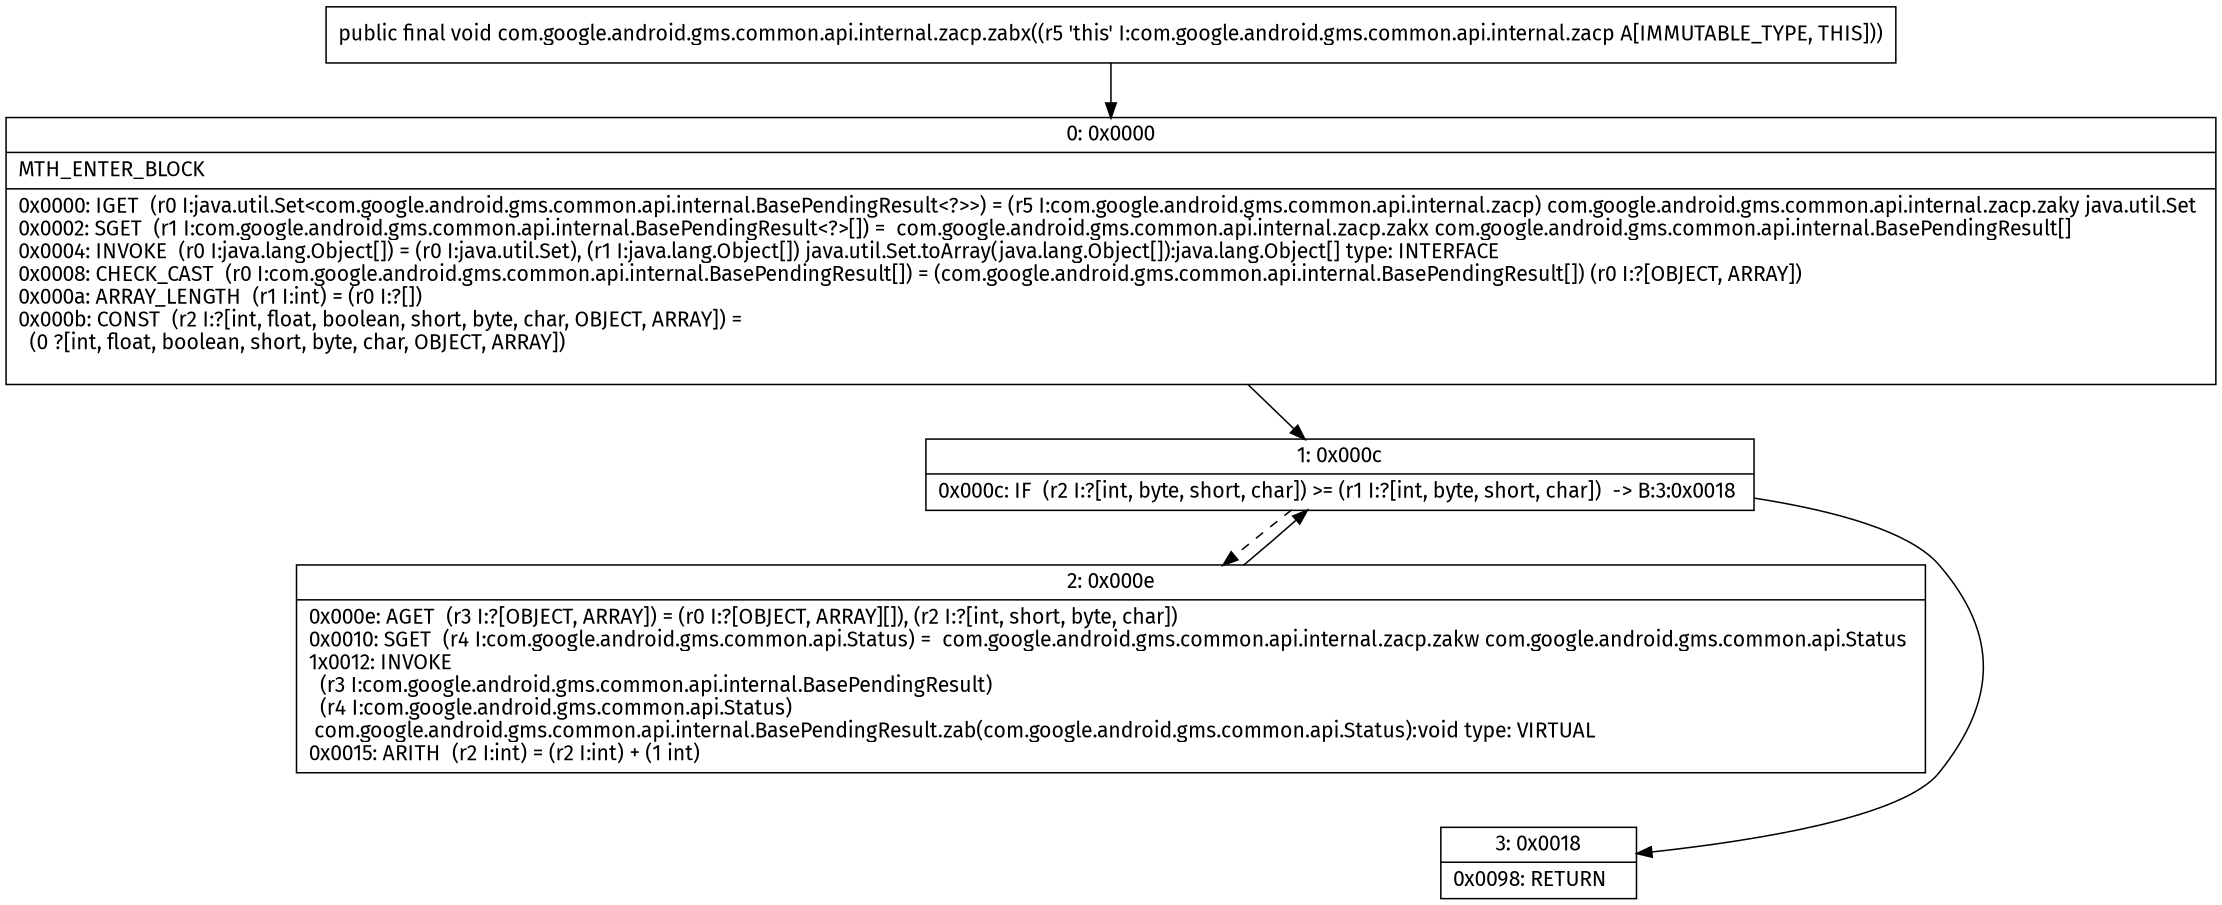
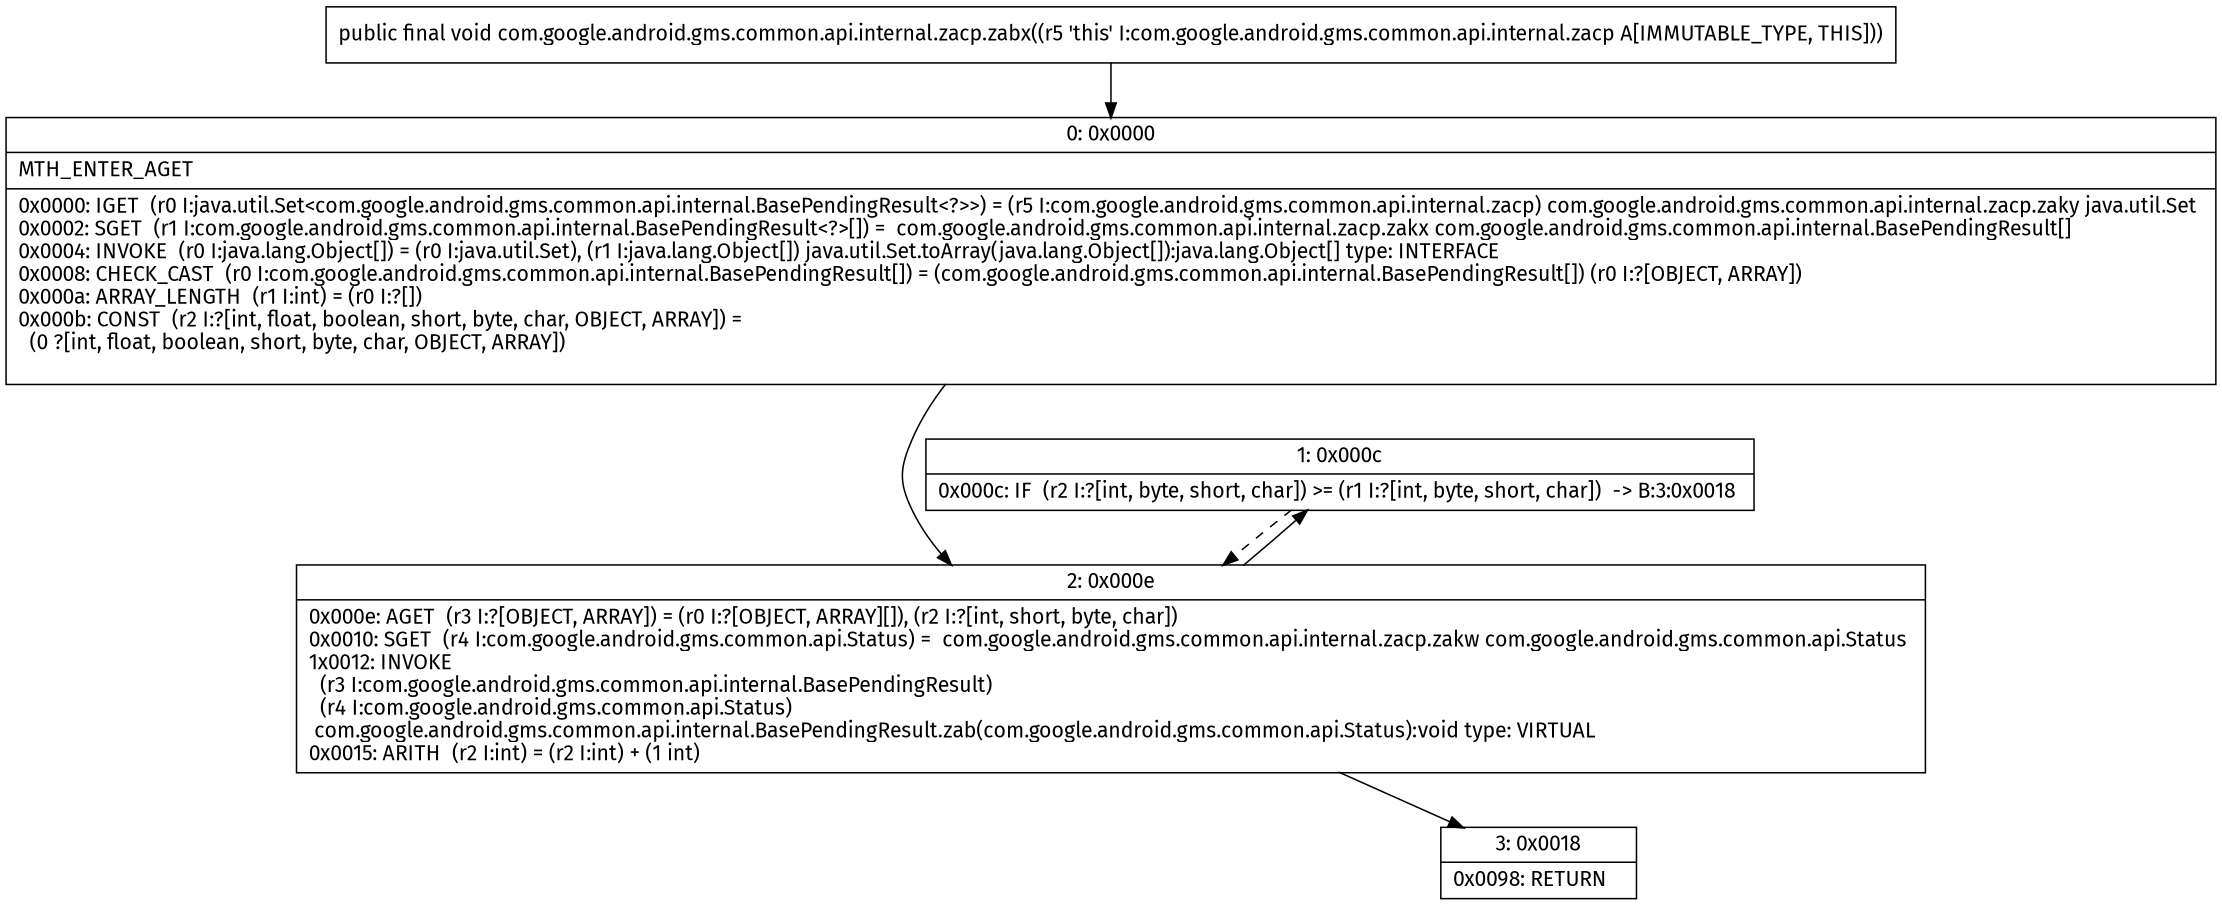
  digraph {
    fontname="Fira Sans"
    node [fontname="Fira Sans" shape=record]
    edge [fontname="Fira Sans"]
-   n1 [label="{0\:\ 0x0000|MTH_ENTER_BLOCK\l|0x0000: IGET  (r0 I:java.util.Set\<com.google.android.gms.common.api.internal.BasePendingResult\<?\>\>) = (r5 I:com.google.android.gms.common.api.internal.zacp) com.google.android.gms.common.api.internal.zacp.zaky java.util.Set \l0x0002: SGET  (r1 I:com.google.android.gms.common.api.internal.BasePendingResult\<?\>[]) =  com.google.android.gms.common.api.internal.zacp.zakx com.google.android.gms.common.api.internal.BasePendingResult[] \l0x0004: INVOKE  (r0 I:java.lang.Object[]) = (r0 I:java.util.Set), (r1 I:java.lang.Object[]) java.util.Set.toArray(java.lang.Object[]):java.lang.Object[] type: INTERFACE \l0x0008: CHECK_CAST  (r0 I:com.google.android.gms.common.api.internal.BasePendingResult[]) = (com.google.android.gms.common.api.internal.BasePendingResult[]) (r0 I:?[OBJECT, ARRAY]) \l0x000a: ARRAY_LENGTH  (r1 I:int) = (r0 I:?[]) \l0x000b: CONST  (r2 I:?[int, float, boolean, short, byte, char, OBJECT, ARRAY]) = \l  (0 ?[int, float, boolean, short, byte, char, OBJECT, ARRAY])\l \l}"]
+   n1 [label="{0\:\ 0x0000|MTH_ENTER_AGET\l|0x0000: IGET  (r0 I:java.util.Set\<com.google.android.gms.common.api.internal.BasePendingResult\<?\>\>) = (r5 I:com.google.android.gms.common.api.internal.zacp) com.google.android.gms.common.api.internal.zacp.zaky java.util.Set \l0x0002: SGET  (r1 I:com.google.android.gms.common.api.internal.BasePendingResult\<?\>[]) =  com.google.android.gms.common.api.internal.zacp.zakx com.google.android.gms.common.api.internal.BasePendingResult[] \l0x0004: INVOKE  (r0 I:java.lang.Object[]) = (r0 I:java.util.Set), (r1 I:java.lang.Object[]) java.util.Set.toArray(java.lang.Object[]):java.lang.Object[] type: INTERFACE \l0x0008: CHECK_CAST  (r0 I:com.google.android.gms.common.api.internal.BasePendingResult[]) = (com.google.android.gms.common.api.internal.BasePendingResult[]) (r0 I:?[OBJECT, ARRAY]) \l0x000a: ARRAY_LENGTH  (r1 I:int) = (r0 I:?[]) \l0x000b: CONST  (r2 I:?[int, float, boolean, short, byte, char, OBJECT, ARRAY]) = \l  (0 ?[int, float, boolean, short, byte, char, OBJECT, ARRAY])\l \l}"]
    n2 [label="{1\:\ 0x000c|0x000c: IF  (r2 I:?[int, byte, short, char]) \>= (r1 I:?[int, byte, short, char])  \-\> B:3:0x0018 \l}"]
    n3 [label="{2\:\ 0x000e|0x000e: AGET  (r3 I:?[OBJECT, ARRAY]) = (r0 I:?[OBJECT, ARRAY][]), (r2 I:?[int, short, byte, char]) \l0x0010: SGET  (r4 I:com.google.android.gms.common.api.Status) =  com.google.android.gms.common.api.internal.zacp.zakw com.google.android.gms.common.api.Status \l1x0012: INVOKE  \l  (r3 I:com.google.android.gms.common.api.internal.BasePendingResult)\l  (r4 I:com.google.android.gms.common.api.Status)\l com.google.android.gms.common.api.internal.BasePendingResult.zab(com.google.android.gms.common.api.Status):void type: VIRTUAL \l0x0015: ARITH  (r2 I:int) = (r2 I:int) + (1 int) \l}"]
    n4 [label="{3\:\ 0x0018|0x0098: RETURN   \l}"]
    n5 [label="{public final void com.google.android.gms.common.api.internal.zacp.zabx((r5 'this' I:com.google.android.gms.common.api.internal.zacp A[IMMUTABLE_TYPE, THIS])) }"]
-   n1 -> n2
+   n1 -> n3
    n2 -> n3 [style=dashed]
-   n2 -> n4
+   n3 -> n4
    n3 -> n2
    n5 -> n1
  }
